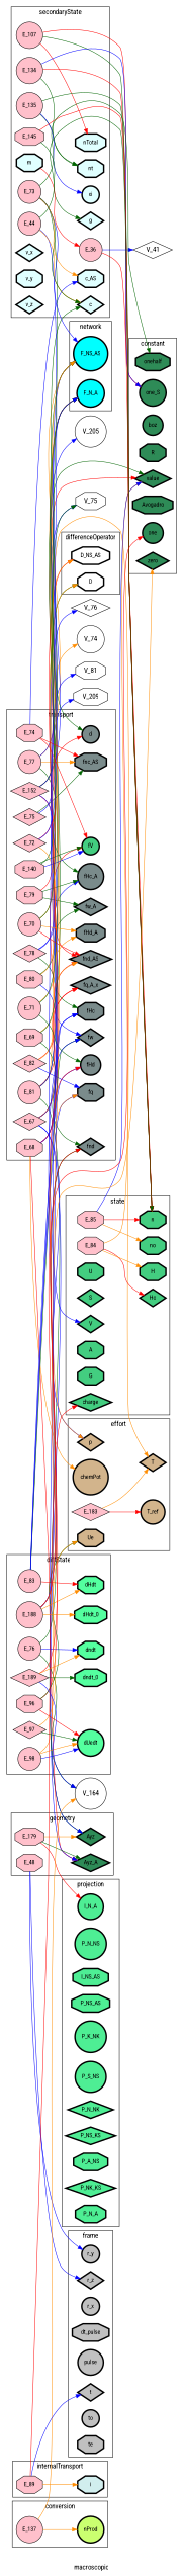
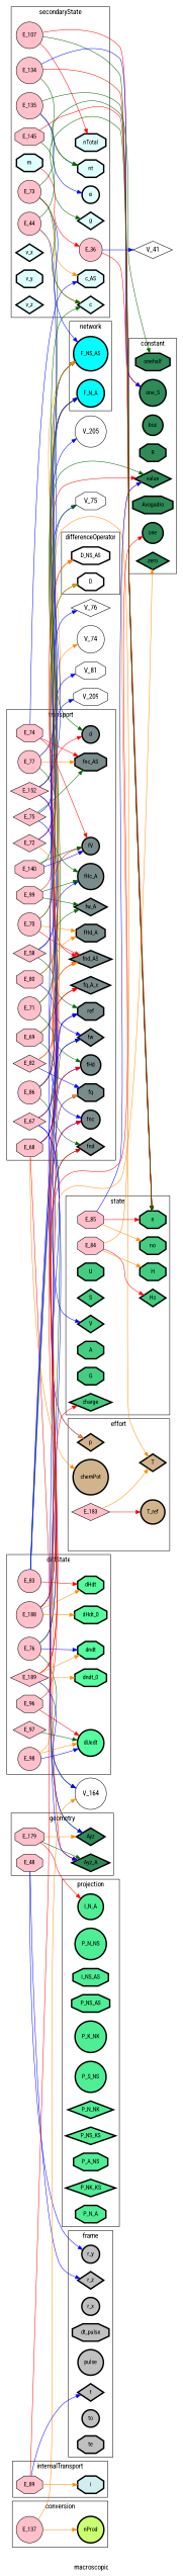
  digraph {
    fontname="Roboto Condensed"
    label=macroscopic
    rankdir=LR
    node [fillcolor=pink fontname="Roboto Condensed" fontsize=12 shape=octagon style=filled penwidth=3]
    edge [color=blue fontname="Roboto Condensed" splines=ortho]
    E_75 [shape=diamond penwidth=""]
+   n2 [fillcolor=lightcyan4 label=fnc shape=circle]
    n3 [fillcolor=lightcyan4 label=fnc_AS]
    E_77 [shape=circle penwidth=""]
    n5 [fillcolor=lightcyan4 label=fHc_A shape=circle]
-   E_78 [shape=diamond penwidth=""]
-   n7 [fillcolor=lightcyan4 label=fHc]
-   E_79 [penwidth=""]
+   E_78 [shape=diamond label=E_58 penwidth=""]
+   n7 [fillcolor=lightcyan4 label=ref]
+   E_79 [label=E_99 penwidth=""]
    n9 [fillcolor=lightcyan4 label=fw_A shape=diamond]
    E_80 [penwidth=""]
    n11 [fillcolor=lightcyan4 label=fw shape=diamond]
-   E_81 [shape=circle penwidth=""]
+   E_81 [shape=circle label=E_86 penwidth=""]
    n13 [fillcolor=lightcyan4 label=fq_A_x shape=diamond]
    E_82 [shape=diamond penwidth=""]
    n15 [fillcolor=lightcyan4 label=fq]
    E_67 [shape=diamond penwidth=""]
-   n17 [fillcolor=seagreen3 label=fV shape=circle]
+   n17 [fillcolor=lightcyan4 label=fV shape=circle]
    E_140 [penwidth=""]
    E_68 [penwidth=""]
    n20 [fillcolor=lightcyan4 label=fnd_AS shape=diamond]
    E_152 [shape=diamond penwidth=""]
    E_69 [penwidth=""]
    n23 [fillcolor=lightcyan4 label=fnd shape=diamond]
    E_70 [shape=circle penwidth=""]
    n25 [fillcolor=lightcyan4 label=fHd_A]
    E_71 [shape=circle penwidth=""]
    n27 [fillcolor=lightcyan4 label=fHd shape=circle]
    E_72 [shape=diamond penwidth=""]
    n29 [fillcolor=lightcyan4 label=d shape=circle]
    E_74 [penwidth=""]
    n31 [fillcolor=seagreen4 label=Ayz shape=diamond]
    n32 [fillcolor=seagreen4 label=Ayz_A shape=diamond]
    E_179 [penwidth=""]
    E_48 [penwidth=""]
    n35 [fillcolor=cyan label=F_NS_AS shape=circle]
    n36 [fillcolor=cyan label=F_N_A shape=circle]
    n37 [fillcolor=seagreen2 label=I_N_A shape=circle]
    n38 [fillcolor=seagreen2 label=P_N_NS shape=circle]
    n39 [fillcolor=seagreen2 label=I_NS_AS]
    n40 [fillcolor=seagreen2 label=P_NS_AS]
    n41 [fillcolor=seagreen2 label=P_K_NK shape=circle]
    n42 [fillcolor=seagreen2 label=P_S_NS shape=circle]
    n43 [fillcolor=seagreen2 label=P_N_NK shape=diamond]
    n44 [fillcolor=seagreen2 label=P_NS_KS shape=diamond]
    n45 [fillcolor=seagreen2 label=P_A_NS]
    n46 [fillcolor=seagreen2 label=P_NK_KS shape=diamond]
    n47 [fillcolor=seagreen2 label=P_N_A]
    n48 [fillcolor=white label=D]
    n49 [fillcolor=white label=D_NS_AS]
    n50 [fillcolor=grey label=r_y shape=circle]
    n51 [fillcolor=grey label=r_z shape=diamond]
    n52 [fillcolor=grey label=r_x shape=circle]
    n53 [fillcolor=grey label=dt_pulse]
    n54 [fillcolor=grey label=pulse shape=circle]
    n55 [fillcolor=grey label=t shape=diamond]
    n56 [fillcolor=grey label=to shape=circle]
    n57 [fillcolor=grey label=te]
    E_84 [penwidth=""]
    n59 [fillcolor=seagreen3 label=Ho shape=diamond]
    n60 [fillcolor=seagreen3 label=H]
    E_85 [penwidth=""]
    n62 [fillcolor=seagreen3 label=no]
    n63 [fillcolor=seagreen3 label=n]
    n64 [fillcolor=seagreen3 label=U]
    n65 [fillcolor=seagreen3 label=S shape=diamond]
    n66 [fillcolor=seagreen3 label=V shape=diamond]
    n67 [fillcolor=seagreen3 label=A]
    n68 [fillcolor=seagreen3 label=G]
    n69 [fillcolor=seagreen3 label=charge shape=diamond]
    n70 [fillcolor=seagreen label=value shape=diamond]
    n71 [fillcolor=seagreen label=one_S shape=circle]
    n72 [fillcolor=seagreen label=boz shape=circle]
    n73 [fillcolor=seagreen label=R]
    n74 [fillcolor=seagreen label=one shape=circle]
    n75 [fillcolor=seagreen label=Avogadro]
    n76 [fillcolor=seagreen label=zero shape=diamond]
    n77 [fillcolor=seagreen label=onehalf]
    n78 [fillcolor=tan label=T shape=diamond]
    n79 [fillcolor=tan label=p shape=diamond]
    n80 [fillcolor=tan label=chemPot shape=circle]
    E_183 [shape=diamond penwidth=""]
    n82 [fillcolor=tan label=T_ref shape=circle]
-   n83 [fillcolor=tan label=Ue]
    n84 [fillcolor=lightcyan1 label=c shape=diamond]
    n85 [fillcolor=lightcyan1 label=c_AS]
    E_107 [shape=circle penwidth=""]
    n87 [fillcolor=lightcyan1 label=nTotal]
    E_134 [shape=circle penwidth=""]
    n89 [fillcolor=lightcyan1 label=nt]
    E_135 [shape=circle penwidth=""]
    n91 [fillcolor=lightcyan1 label=xi shape=circle]
    E_145 [penwidth=""]
    n93 [fillcolor=lightcyan1 label=g shape=diamond]
    E_36 [shape=circle penwidth=""]
    n95 [fillcolor=lightcyan1 label=m]
    E_44 [shape=circle penwidth=""]
    E_73 [shape=circle penwidth=""]
    n98 [fillcolor=lightcyan1 label=v_x shape=diamond]
    n99 [fillcolor=lightcyan1 label=v_y]
    n100 [fillcolor=lightcyan1 label=v_z shape=diamond]
    E_137 [shape=circle penwidth=""]
    n102 [fillcolor=darkolivegreen1 label=nProd shape=circle]
    E_76 [shape=circle penwidth=""]
    n104 [fillcolor=seagreen1 label=dndt]
    E_83 [shape=circle penwidth=""]
    n106 [fillcolor=seagreen1 label=dHdt]
    E_96 [penwidth=""]
    n108 [fillcolor=seagreen1 label=dUedt shape=circle]
    E_97 [shape=diamond penwidth=""]
    E_98 [shape=circle penwidth=""]
    E_188 [shape=circle penwidth=""]
    n112 [fillcolor=seagreen1 label=dHdt_0]
    E_189 [shape=diamond penwidth=""]
    n114 [fillcolor=seagreen1 label=dndt_0]
    E_89 [penwidth=""]
    n116 [fillcolor=lightcyan2 label=i]
    V_75 [fillcolor="" fontsize="" style="" penwidth=""]
    V_76 [shape=diamond fillcolor="" fontsize="" style="" penwidth=""]
    V_74 [shape=circle fillcolor="" fontsize="" style="" penwidth=""]
    V_81 [fillcolor="" fontsize="" style="" penwidth=""]
    V_209 [fillcolor="" fontsize="" style="" penwidth=""]
    V_205 [shape=circle fillcolor="" fontsize="" style="" penwidth=""]
    V_41 [shape=diamond fillcolor="" fontsize="" style="" penwidth=""]
    V_164 [shape=circle fillcolor="" fontsize="" style="" penwidth=""]
    subgraph cluster_1 {
      label=transport
      E_75
+     n2
      n3
      E_77
      n5
      E_78
      n7
      E_79
      n9
      E_80
      n11
      E_81
      n13
      E_82
      n15
      E_67
      n17
      E_140
      E_68
      n20
      E_152
      E_69
      n23
      E_70
      n25
      E_71
      n27
      E_72
      n29
      E_74
    }
    subgraph cluster_2 {
      label=geometry
      n31
      n32
      E_179
      E_48
    }
    subgraph cluster_3 {
      label=properties
    }
    subgraph cluster_4 {
      label=network
      n35
      n36
    }
    subgraph cluster_5 {
      label=projection
      n37
      n38
      n39
      n40
      n41
      n42
      n43
      n44
      n45
      n46
      n47
    }
    subgraph cluster_6 {
      label=differenceOperator
      n48
      n49
    }
    subgraph cluster_7 {
      label=frame
      n50
      n51
      n52
      n53
      n54
      n55
      n56
      n57
    }
    subgraph cluster_8 {
      label=state
      E_84
      n59
      n60
      E_85
      n62
      n63
      n64
      n65
      n66
      n67
      n68
      n69
    }
    subgraph cluster_9 {
      label=constant
      n70
      n71
      n72
      n73
      n74
      n75
      n76
      n77
    }
    subgraph cluster_10 {
      label=effort
      n78
      n79
      n80
      E_183
      n82
-     n83
    }
    subgraph cluster_11 {
      label=secondaryState
      n84
      n85
      E_107
      n87
      E_134
      n89
      E_135
      n91
      E_145
      n93
      E_36
      n95
      E_44
      E_73
      n98
      n99
      n100
    }
    subgraph cluster_12 {
      label=conversion
      E_137
      n102
    }
    subgraph cluster_13 {
      label=diffState
      E_76
      n104
      E_83
      n106
      E_96
      n108
      E_97
      E_98
      E_188
      n112
      E_189
      n114
    }
    subgraph cluster_14 {
      label=internalTransport
      E_89
      n116
    }
+   E_75 -> n2
    E_75 -> n3 [color=darkgreen]
    E_75 -> n35
    E_77 -> n3 [color=darkorange]
    E_77 -> n5 [color=darkgreen]
    E_77 -> n35 [color=darkorange]
    E_77 -> V_75
    E_78 -> n5
    E_78 -> n7 [color=darkgreen]
    E_78 -> n36
    E_79 -> n5 [color=darkgreen]
    E_79 -> n9 [color=darkgreen]
    E_79 -> n70 [color=red]
    E_80 -> n9 [color=darkgreen]
    E_80 -> n11
    E_80 -> n36 [color=darkorange]
    E_81 -> n13 [color=red]
    E_81 -> n31 [color=darkgreen]
    E_81 -> n48 [color=darkgreen]
    E_81 -> n78 [color=darkorange]
    E_81 -> V_76
    E_82 -> n13 [color=red]
    E_82 -> n15
    E_82 -> n36 [color=darkorange]
    E_67 -> n17 [color=red]
    E_67 -> n31
    E_67 -> n48 [color=darkorange]
    E_67 -> n79
    E_67 -> V_74 [color=darkorange]
    E_67 -> V_81
    E_140 -> n17
    E_140 -> n17 [color=darkgreen]
    E_140 -> n70 [color=darkgreen]
    E_68 -> n20 [color=red]
    E_68 -> n32 [color=red]
    E_68 -> n49 [color=red]
    E_68 -> n80 [color=darkorange]
    E_68 -> V_209
    E_152 -> n20 [color=red]
    E_152 -> n32
    E_152 -> n49 [color=darkorange]
    E_152 -> n84 [color=darkgreen]
    E_152 -> V_205
    E_69 -> n20 [color=darkorange]
    E_69 -> n23 [color=darkgreen]
    E_69 -> n35 [color=darkgreen]
    E_70 -> n20 [color=red]
    E_70 -> n25 [color=darkorange]
    E_70 -> n35 [color=darkorange]
    E_70 -> V_75 [color=darkgreen]
    E_71 -> n25 [color=darkorange]
    E_71 -> n27 [color=darkgreen]
    E_71 -> n36 [color=darkgreen]
    E_72 -> n29 [color=red]
    E_72 -> n36
    E_72 -> n79 [color=darkorange]
    E_74 -> n3 [color=red]
    E_74 -> n17 [color=red]
    E_74 -> n85
    E_179 -> n31 [color=darkorange]
    E_179 -> n32 [color=darkgreen]
    E_179 -> n37 [color=red]
    E_48 -> n50
    E_48 -> n51
    E_84 -> n59 [color=red]
    E_84 -> n60 [color=darkorange]
    E_84 -> n70 [color=darkorange]
    E_85 -> n62 [color=darkorange]
    E_85 -> n63 [color=red]
    E_85 -> n70
    E_183 -> n78 [color=darkorange]
    E_183 -> n82 [color=red]
    E_107 -> n63 [color=darkgreen]
    E_107 -> n71 [color=red]
    E_107 -> n87 [color=red]
    E_134 -> n63 [color=red]
    E_134 -> n71
    E_134 -> n89 [color=darkgreen]
    E_135 -> n63 [color=darkgreen]
    E_135 -> n89 [color=darkgreen]
    E_135 -> n91
    E_145 -> n63 [color=red]
    E_145 -> n93 [color=darkgreen]
    E_36 -> n63 [color=red]
    E_36 -> V_41
    n95 -> E_36 [color=red]
    E_44 -> n63 [color=darkgreen]
    E_44 -> n66
    E_44 -> n84 [color=darkorange]
    E_73 -> n29 [color=darkgreen]
    E_73 -> n35
    E_73 -> n77 [color=darkgreen]
    E_73 -> n84 [color=darkgreen]
    E_73 -> n85 [color=darkorange]
    E_137 -> n102 [color=darkorange]
    E_137 -> V_164 [color=darkorange]
+   E_76 -> n2
    E_76 -> n23 [color=darkgreen]
    E_76 -> n104
    E_76 -> V_164 [color=darkgreen]
    E_83 -> n7
    E_83 -> n11 [color=darkgreen]
    E_83 -> n15
    E_83 -> n27
    E_83 -> n106 [color=red]
    E_96 -> n74 [color=red]
-   E_96 -> n83 [color=darkgreen]
    E_96 -> n108 [color=red]
-   E_97 -> n83 [color=darkorange]
    E_97 -> n108 [color=darkgreen]
    E_98 -> n76 [color=darkorange]
    E_98 -> n108
    E_98 -> n108 [color=darkorange]
    E_188 -> n7
    E_188 -> n11
    E_188 -> n15 [color=darkorange]
    E_188 -> n27 [color=red]
    E_188 -> n106 [color=darkorange]
    E_188 -> n112 [color=darkorange]
+   E_189 -> n2 [color=red]
    E_189 -> n23 [color=red]
    E_189 -> n104 [color=darkorange]
-   E_189 -> n114 [color=darkgreen]
+   E_189 -> n114 [color=darkorange]
    E_189 -> V_164
    E_89 -> n55
    E_89 -> n69 [color=red]
    E_89 -> n116 [color=darkorange]
  }
